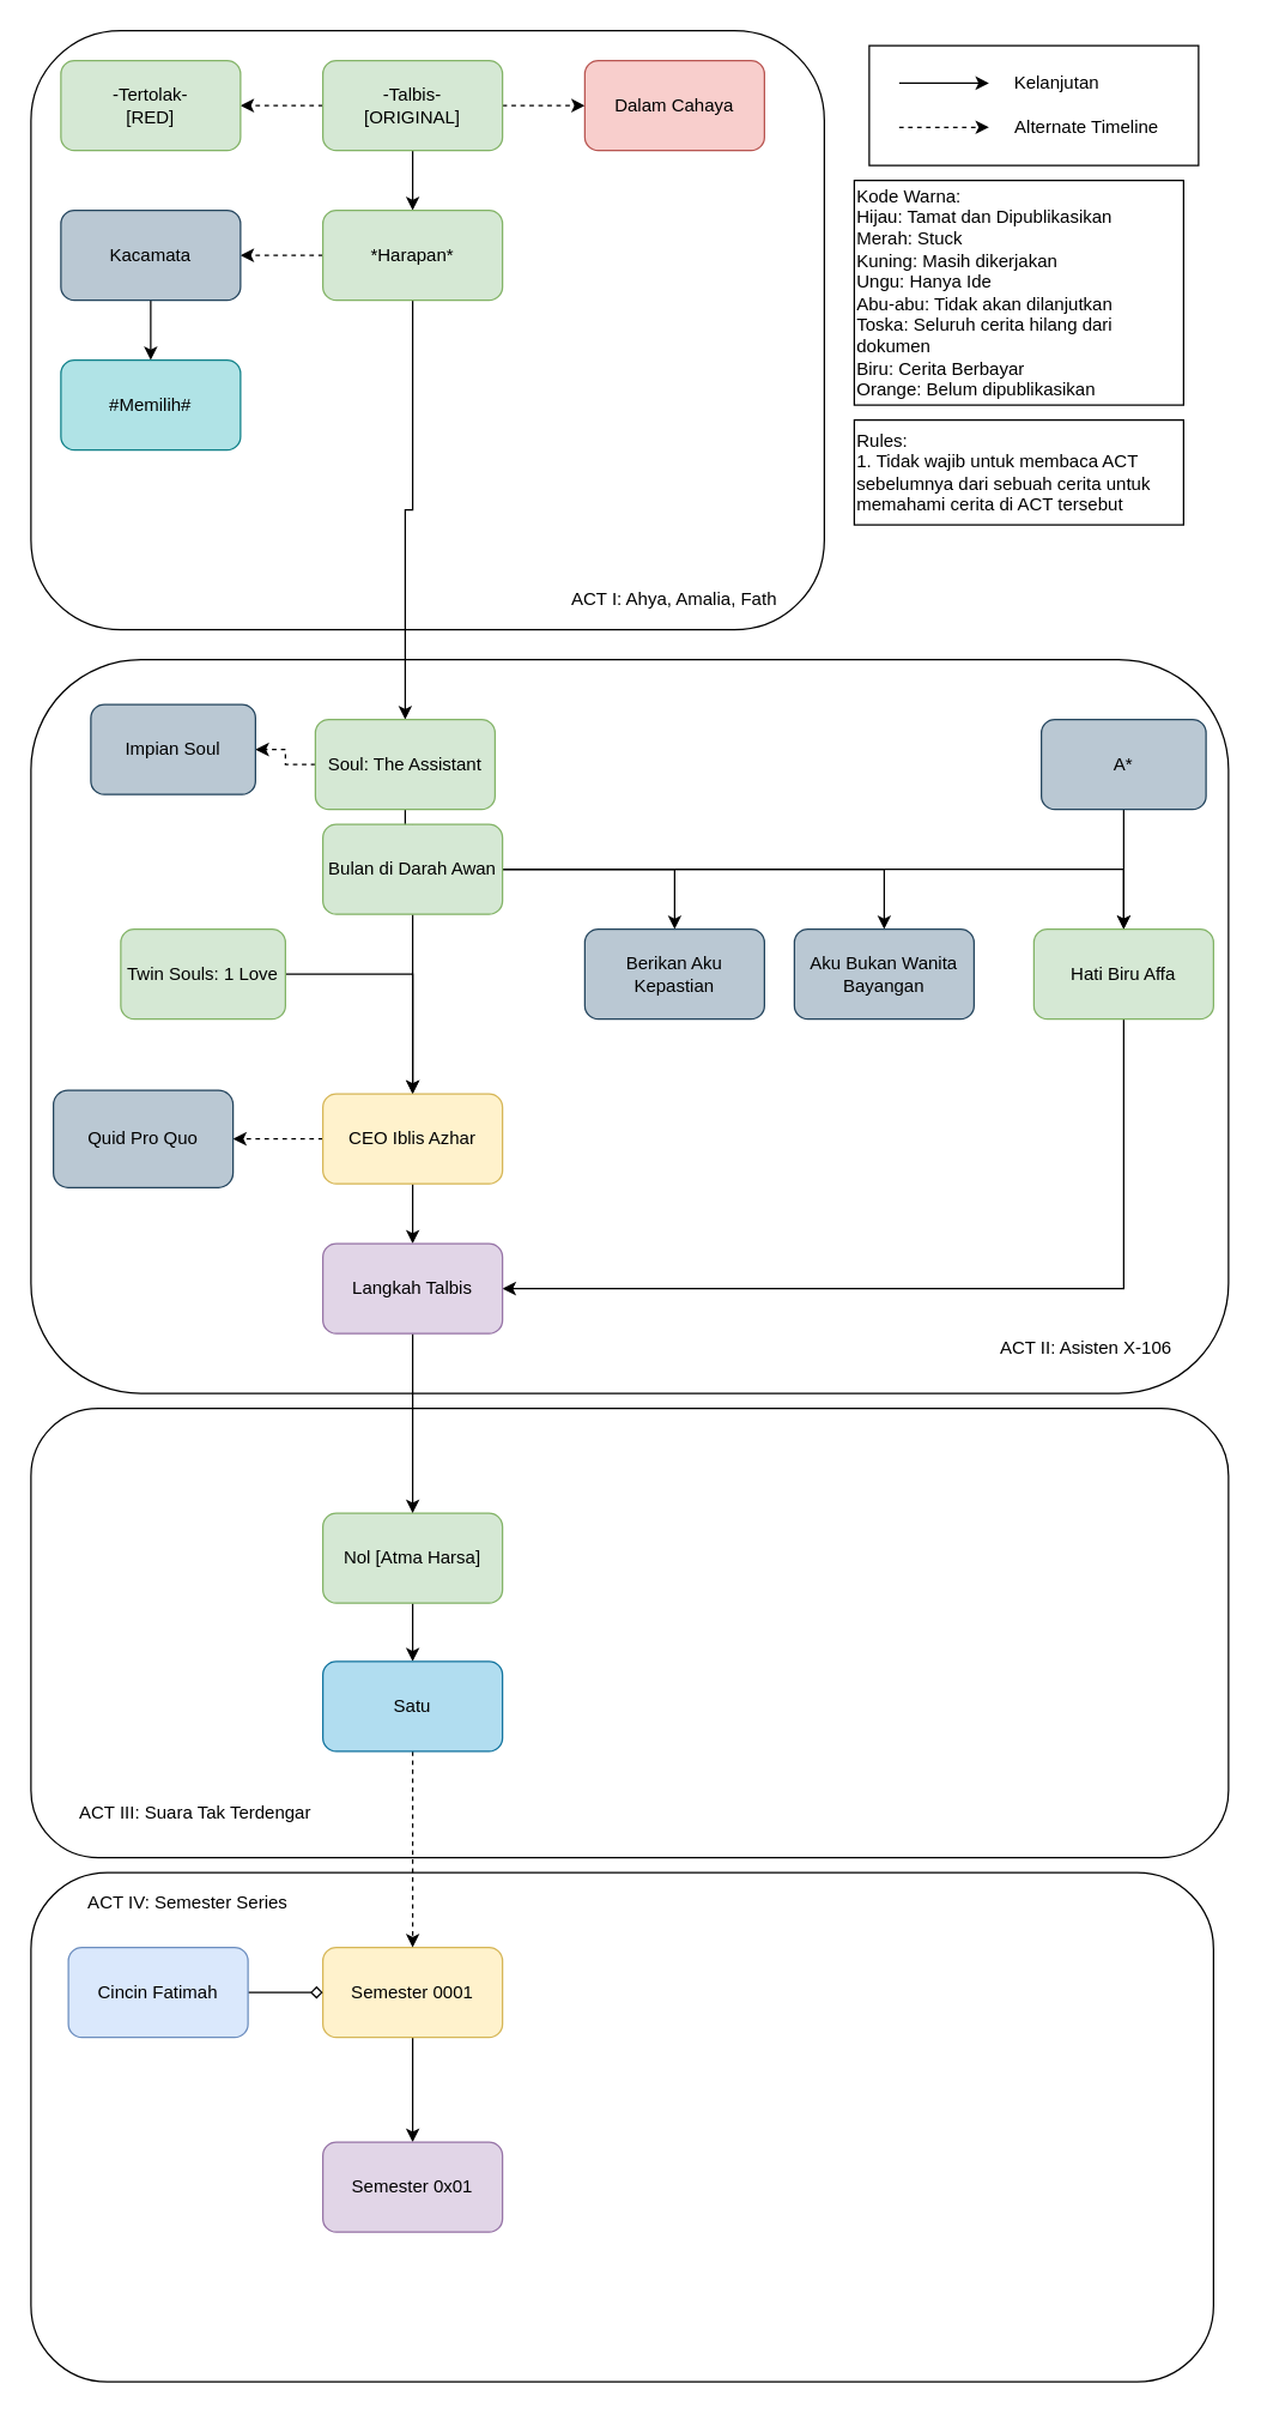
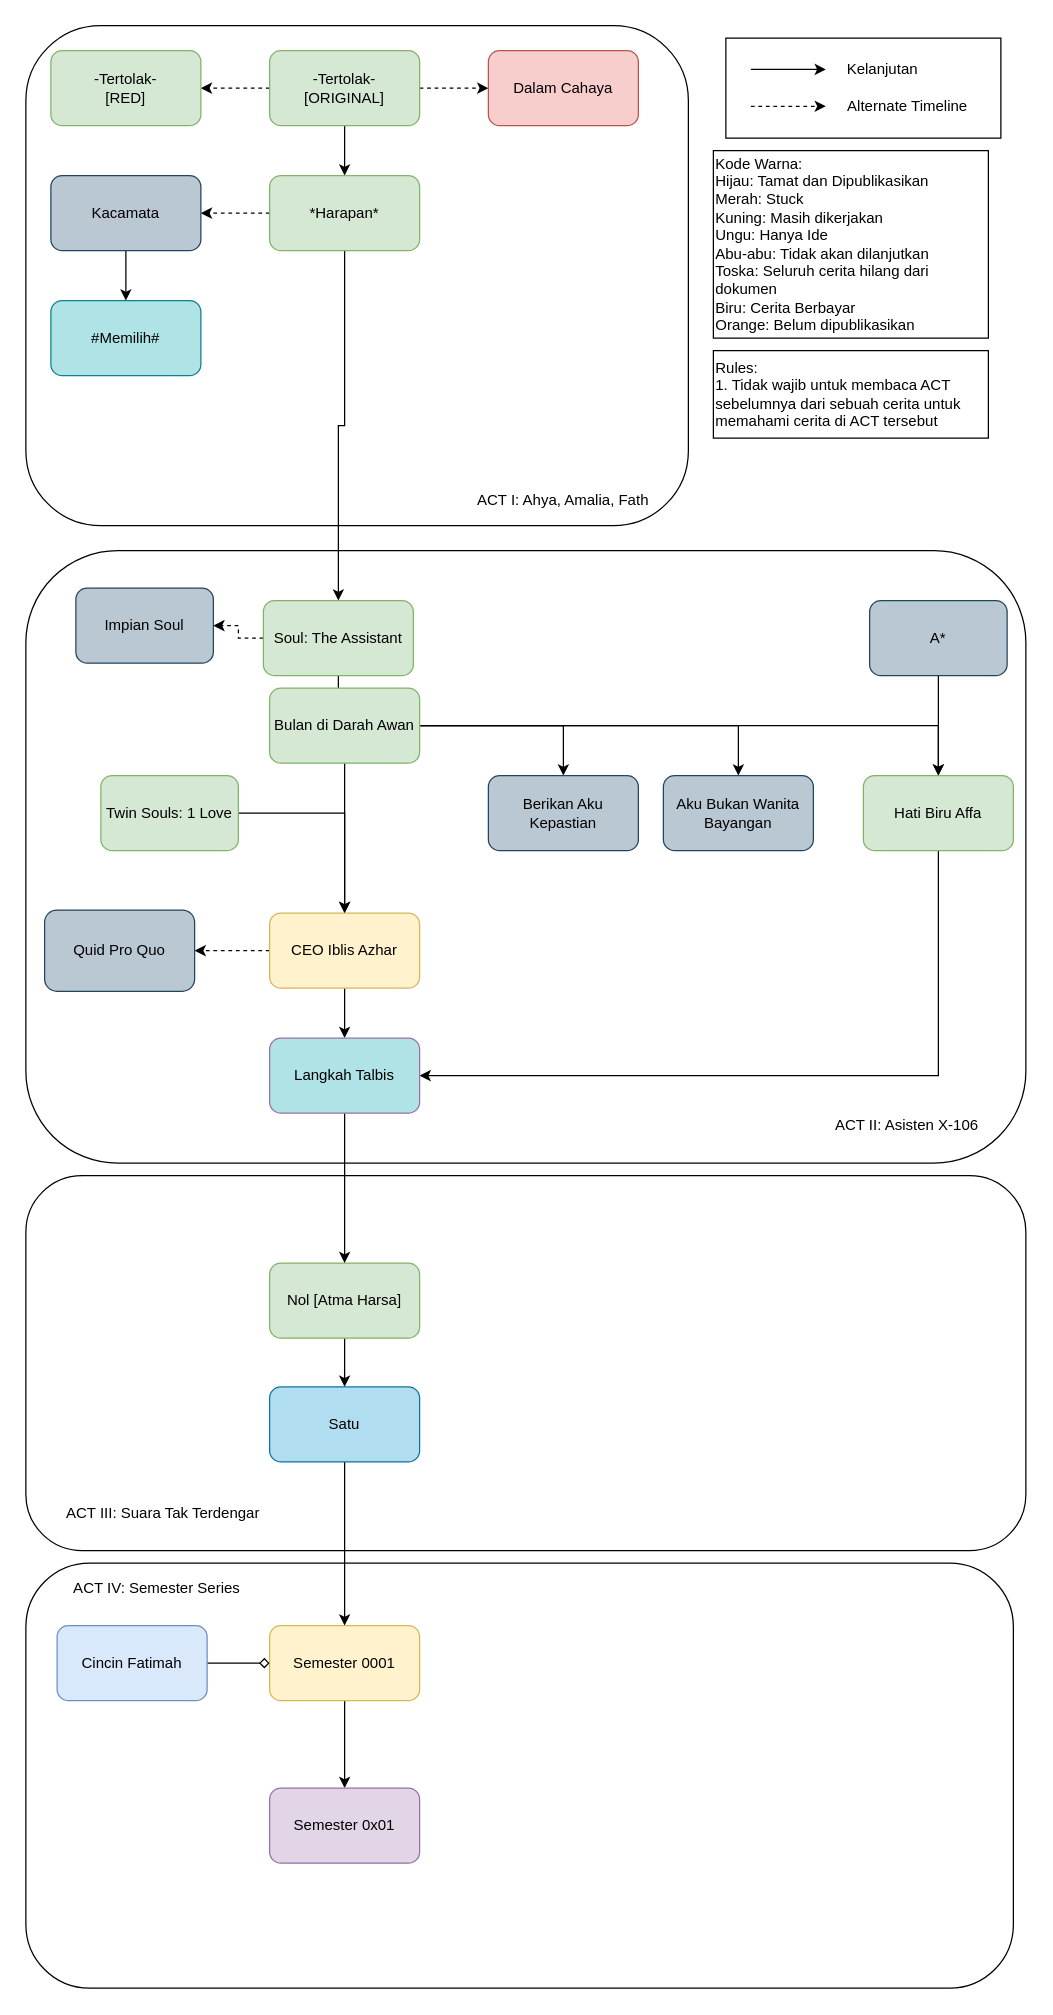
  <mxCell id="0" />
  <mxCell id="1" parent="0" />
  <mxCell id="2" value="" style="rounded=1;whiteSpace=wrap;html=1;" vertex="1" parent="1"><mxGeometry x="20" y="1250" width="790" height="340" as="geometry" /></mxCell>
  <mxCell id="3" value="" style="rounded=1;whiteSpace=wrap;html=1;" vertex="1" parent="1"><mxGeometry x="20" y="940" width="800" height="300" as="geometry" /></mxCell>
  <mxCell id="4" value="" style="rounded=1;whiteSpace=wrap;html=1;" vertex="1" parent="1"><mxGeometry x="20" y="440" width="800" height="490" as="geometry" /></mxCell>
  <mxCell id="5" value="" style="rounded=1;whiteSpace=wrap;html=1;" vertex="1" parent="1"><mxGeometry x="20" y="20" width="530" height="400" as="geometry" /></mxCell>
  <mxCell id="6" style="edgeStyle=orthogonalEdgeStyle;rounded=0;orthogonalLoop=1;jettySize=auto;html=1;" edge="1" parent="1" source="9" target="12"><mxGeometry relative="1" as="geometry" /></mxCell>
  <mxCell id="7" style="edgeStyle=orthogonalEdgeStyle;rounded=0;orthogonalLoop=1;jettySize=auto;html=1;dashed=1;" edge="1" parent="1" source="9" target="28"><mxGeometry relative="1" as="geometry" /></mxCell>
  <mxCell id="8" style="edgeStyle=orthogonalEdgeStyle;rounded=0;orthogonalLoop=1;jettySize=auto;html=1;dashed=1;" edge="1" parent="1" source="9" target="38"><mxGeometry relative="1" as="geometry" /></mxCell>
- <mxCell id="9" value="-Talbis-&lt;br&gt;[ORIGINAL]" style="rounded=1;whiteSpace=wrap;html=1;fillColor=#d5e8d4;strokeColor=#82b366;" vertex="1" parent="1"><mxGeometry x="215" y="40" width="120" height="60" as="geometry" /></mxCell>
+ <mxCell id="9" value="-Tertolak-&lt;br&gt;[ORIGINAL]" style="rounded=1;whiteSpace=wrap;html=1;fillColor=#d5e8d4;strokeColor=#82b366;" vertex="1" parent="1"><mxGeometry x="215" y="40" width="120" height="60" as="geometry" /></mxCell>
  <mxCell id="10" style="edgeStyle=orthogonalEdgeStyle;rounded=1;orthogonalLoop=1;jettySize=auto;html=1;endArrow=classic;endFill=1;dashed=1;" edge="1" parent="1" source="12" target="32"><mxGeometry relative="1" as="geometry" /></mxCell>
  <mxCell id="11" style="edgeStyle=orthogonalEdgeStyle;rounded=0;orthogonalLoop=1;jettySize=auto;html=1;entryX=0.5;entryY=0;entryDx=0;entryDy=0;" edge="1" parent="1" source="12" target="15"><mxGeometry relative="1" as="geometry" /></mxCell>
  <mxCell id="12" value="*Harapan*" style="rounded=1;whiteSpace=wrap;html=1;fillColor=#d5e8d4;strokeColor=#82b366;" vertex="1" parent="1"><mxGeometry x="215" y="140" width="120" height="60" as="geometry" /></mxCell>
  <mxCell id="13" style="edgeStyle=orthogonalEdgeStyle;rounded=0;orthogonalLoop=1;jettySize=auto;html=1;" edge="1" parent="1" source="15" target="20"><mxGeometry relative="1" as="geometry" /></mxCell>
  <mxCell id="14" style="edgeStyle=orthogonalEdgeStyle;rounded=0;orthogonalLoop=1;jettySize=auto;html=1;dashed=1;" edge="1" parent="1" source="15" target="60"><mxGeometry relative="1" as="geometry" /></mxCell>
  <mxCell id="15" value="Soul: The Assistant" style="rounded=1;whiteSpace=wrap;html=1;fillColor=#d5e8d4;strokeColor=#82b366;" vertex="1" parent="1"><mxGeometry x="210" y="480" width="120" height="60" as="geometry" /></mxCell>
  <mxCell id="16" style="edgeStyle=orthogonalEdgeStyle;rounded=0;orthogonalLoop=1;jettySize=auto;html=1;" edge="1" parent="1" source="20" target="25"><mxGeometry relative="1" as="geometry" /></mxCell>
  <mxCell id="17" style="edgeStyle=orthogonalEdgeStyle;rounded=0;orthogonalLoop=1;jettySize=auto;html=1;" edge="1" parent="1" source="20" target="53"><mxGeometry relative="1" as="geometry" /></mxCell>
  <mxCell id="18" style="edgeStyle=orthogonalEdgeStyle;rounded=0;orthogonalLoop=1;jettySize=auto;html=1;" edge="1" parent="1" source="20" target="56"><mxGeometry relative="1" as="geometry" /></mxCell>
  <mxCell id="19" style="edgeStyle=orthogonalEdgeStyle;rounded=0;orthogonalLoop=1;jettySize=auto;html=1;" edge="1" parent="1" source="20" target="22"><mxGeometry relative="1" as="geometry" /></mxCell>
  <mxCell id="20" value="Bulan di Darah Awan" style="rounded=1;whiteSpace=wrap;html=1;fillColor=#d5e8d4;strokeColor=#82b366;" vertex="1" parent="1"><mxGeometry x="215" y="550" width="120" height="60" as="geometry" /></mxCell>
  <mxCell id="21" value="" style="edgeStyle=orthogonalEdgeStyle;rounded=0;orthogonalLoop=1;jettySize=auto;html=1;" edge="1" parent="1" source="22" target="55"><mxGeometry relative="1" as="geometry"><Array as="points"><mxPoint x="750" y="860" /><mxPoint x="590" y="860" /></Array></mxGeometry></mxCell>
  <mxCell id="22" value="Hati Biru Affa" style="rounded=1;whiteSpace=wrap;html=1;fillColor=#d5e8d4;strokeColor=#82b366;" vertex="1" parent="1"><mxGeometry x="690" y="620" width="120" height="60" as="geometry" /></mxCell>
  <mxCell id="23" style="edgeStyle=orthogonalEdgeStyle;rounded=0;orthogonalLoop=1;jettySize=auto;html=1;dashed=1;" edge="1" parent="1" source="25" target="35"><mxGeometry relative="1" as="geometry" /></mxCell>
  <mxCell id="24" value="" style="edgeStyle=orthogonalEdgeStyle;rounded=0;orthogonalLoop=1;jettySize=auto;html=1;" edge="1" parent="1" source="25" target="55"><mxGeometry relative="1" as="geometry" /></mxCell>
  <mxCell id="25" value="CEO Iblis Azhar" style="rounded=1;whiteSpace=wrap;html=1;fillColor=#fff2cc;strokeColor=#d6b656;" vertex="1" parent="1"><mxGeometry x="215" y="730" width="120" height="60" as="geometry" /></mxCell>
  <mxCell id="26" value="" style="edgeStyle=orthogonalEdgeStyle;rounded=0;orthogonalLoop=1;jettySize=auto;html=1;" edge="1" parent="1" source="27" target="37"><mxGeometry relative="1" as="geometry" /></mxCell>
  <mxCell id="27" value="Nol [Atma Harsa]" style="rounded=1;whiteSpace=wrap;html=1;fillColor=#d5e8d4;strokeColor=#82b366;" vertex="1" parent="1"><mxGeometry x="215" y="1010" width="120" height="60" as="geometry" /></mxCell>
  <mxCell id="28" value="Dalam Cahaya" style="rounded=1;whiteSpace=wrap;html=1;fillColor=#f8cecc;strokeColor=#b85450;" vertex="1" parent="1"><mxGeometry x="390" y="40" width="120" height="60" as="geometry" /></mxCell>
  <mxCell id="29" style="edgeStyle=orthogonalEdgeStyle;rounded=0;orthogonalLoop=1;jettySize=auto;html=1;" edge="1" parent="1" source="30" target="22"><mxGeometry relative="1" as="geometry" /></mxCell>
  <mxCell id="30" value="A*" style="rounded=1;whiteSpace=wrap;html=1;fillColor=#bac8d3;strokeColor=#23445d;" vertex="1" parent="1"><mxGeometry x="695" y="480" width="110" height="60" as="geometry" /></mxCell>
  <mxCell id="31" value="" style="edgeStyle=orthogonalEdgeStyle;rounded=0;orthogonalLoop=1;jettySize=auto;html=1;" edge="1" parent="1" source="32" target="47"><mxGeometry relative="1" as="geometry" /></mxCell>
  <mxCell id="32" value="Kacamata" style="rounded=1;whiteSpace=wrap;html=1;fillColor=#bac8d3;strokeColor=#23445d;" vertex="1" parent="1"><mxGeometry x="40" y="140" width="120" height="60" as="geometry" /></mxCell>
  <mxCell id="33" value="" style="edgeStyle=orthogonalEdgeStyle;rounded=0;orthogonalLoop=1;jettySize=auto;html=1;" edge="1" parent="1" source="34" target="59"><mxGeometry relative="1" as="geometry" /></mxCell>
  <mxCell id="34" value="Semester 0001" style="rounded=1;whiteSpace=wrap;html=1;fillColor=#fff2cc;strokeColor=#d6b656;" vertex="1" parent="1"><mxGeometry x="215" y="1300" width="120" height="60" as="geometry" /></mxCell>
  <mxCell id="35" value="Quid Pro Quo" style="rounded=1;whiteSpace=wrap;html=1;fillColor=#bac8d3;strokeColor=#23445d;" vertex="1" parent="1"><mxGeometry x="35" y="727.5" width="120" height="65" as="geometry" /></mxCell>
- <mxCell id="36" style="edgeStyle=orthogonalEdgeStyle;rounded=0;orthogonalLoop=1;jettySize=auto;html=1;endArrow=classic;endFill=1;dashed=1;" edge="1" parent="1" source="37" target="34"><mxGeometry relative="1" as="geometry" /></mxCell>
+ <mxCell id="36" style="edgeStyle=orthogonalEdgeStyle;rounded=0;orthogonalLoop=1;jettySize=auto;html=1;endArrow=classic;endFill=1;" edge="1" parent="1" source="37" target="34"><mxGeometry relative="1" as="geometry" /></mxCell>
  <mxCell id="37" value="Satu" style="rounded=1;whiteSpace=wrap;html=1;fillColor=#b1ddf0;strokeColor=#10739e;" vertex="1" parent="1"><mxGeometry x="215" y="1109" width="120" height="60" as="geometry" /></mxCell>
  <mxCell id="38" value="-Tertolak-&lt;br&gt;[RED]" style="rounded=1;whiteSpace=wrap;html=1;fillColor=#d5e8d4;strokeColor=#82b366;" vertex="1" parent="1"><mxGeometry x="40" y="40" width="120" height="60" as="geometry" /></mxCell>
  <mxCell id="39" value="" style="group" vertex="1" connectable="0" parent="1"><mxGeometry x="580" y="30" width="220" height="80" as="geometry" /></mxCell>
  <mxCell id="40" value="" style="rounded=0;whiteSpace=wrap;html=1;" vertex="1" parent="39"><mxGeometry width="220" height="80" as="geometry" /></mxCell>
  <mxCell id="41" value="Alternate Timeline" style="text;html=1;align=center;verticalAlign=middle;resizable=0;points=[];autosize=1;" vertex="1" parent="39"><mxGeometry x="90" y="45" width="110" height="20" as="geometry" /></mxCell>
  <mxCell id="42" value="" style="endArrow=classic;html=1;" edge="1" parent="39"><mxGeometry width="50" height="50" relative="1" as="geometry"><mxPoint x="20" y="25" as="sourcePoint" /><mxPoint x="80" y="25" as="targetPoint" /></mxGeometry></mxCell>
  <mxCell id="43" value="Kelanjutan" style="text;html=1;align=center;verticalAlign=middle;resizable=0;points=[];autosize=1;" vertex="1" parent="39"><mxGeometry x="90" y="15" width="70" height="20" as="geometry" /></mxCell>
  <mxCell id="44" value="" style="endArrow=classic;html=1;dashed=1;" edge="1" parent="39"><mxGeometry width="50" height="50" relative="1" as="geometry"><mxPoint x="20" y="54.5" as="sourcePoint" /><mxPoint x="80" y="54.5" as="targetPoint" /></mxGeometry></mxCell>
  <mxCell id="45" style="edgeStyle=orthogonalEdgeStyle;rounded=0;orthogonalLoop=1;jettySize=auto;html=1;" edge="1" parent="1" source="46" target="25"><mxGeometry relative="1" as="geometry" /></mxCell>
  <mxCell id="46" value="Twin Souls: 1 Love" style="rounded=1;whiteSpace=wrap;html=1;fillColor=#d5e8d4;strokeColor=#82b366;" vertex="1" parent="1"><mxGeometry x="80" y="620" width="110" height="60" as="geometry" /></mxCell>
  <mxCell id="47" value="#Memilih#" style="rounded=1;whiteSpace=wrap;html=1;fillColor=#b0e3e6;strokeColor=#0e8088;" vertex="1" parent="1"><mxGeometry x="40" y="240" width="120" height="60" as="geometry" /></mxCell>
  <mxCell id="48" value="Kode Warna:&lt;br&gt;Hijau: Tamat dan Dipublikasikan&lt;br&gt;Merah: Stuck&lt;br&gt;Kuning: Masih dikerjakan&lt;br&gt;Ungu: Hanya Ide&lt;br&gt;Abu-abu: Tidak akan dilanjutkan&lt;br&gt;Toska: Seluruh cerita hilang dari dokumen&lt;br&gt;Biru: Cerita Berbayar&lt;br&gt;Orange: Belum dipublikasikan" style="rounded=0;whiteSpace=wrap;html=1;align=left;" vertex="1" parent="1"><mxGeometry x="570" y="120" width="220" height="150" as="geometry" /></mxCell>
  <mxCell id="49" value="ACT I: Ahya, Amalia, Fath" style="text;html=1;strokeColor=none;fillColor=none;align=center;verticalAlign=middle;whiteSpace=wrap;rounded=0;" vertex="1" parent="1"><mxGeometry x="370" y="390" width="160" height="20" as="geometry" /></mxCell>
  <mxCell id="50" value="ACT II: Asisten X-106" style="text;html=1;strokeColor=none;fillColor=none;align=center;verticalAlign=middle;whiteSpace=wrap;rounded=0;" vertex="1" parent="1"><mxGeometry x="660" y="890" width="130" height="20" as="geometry" /></mxCell>
  <mxCell id="51" value="ACT III: Suara Tak Terdengar" style="text;html=1;strokeColor=none;fillColor=none;align=center;verticalAlign=middle;whiteSpace=wrap;rounded=0;" vertex="1" parent="1"><mxGeometry x="45" y="1200" width="170" height="20" as="geometry" /></mxCell>
  <mxCell id="52" value="ACT IV: Semester Series" style="text;html=1;strokeColor=none;fillColor=none;align=center;verticalAlign=middle;whiteSpace=wrap;rounded=0;" vertex="1" parent="1"><mxGeometry x="35" y="1260" width="180" height="20" as="geometry" /></mxCell>
  <mxCell id="53" value="Berikan Aku Kepastian&lt;span style=&quot;color: rgba(0 , 0 , 0 , 0) ; font-family: monospace ; font-size: 0px&quot;&gt;%3CmxGraphModel%3E%3Croot%3E%3CmxCell%20id%3D%220%22%2F%3E%3CmxCell%20id%3D%221%22%20parent%3D%220%22%2F%3E%3CmxCell%20id%3D%222%22%20value%3D%22Apa%20Kebohongan%20Bisa%20Menjadi%20Kebenaran%3F%22%20style%3D%22rounded%3D1%3BwhiteSpace%3Dwrap%3Bhtml%3D1%3BfillColor%3D%23e1d5e7%3BstrokeColor%3D%239673a6%3B%22%20vertex%3D%221%22%20parent%3D%221%22%3E%3CmxGeometry%20x%3D%22215%22%20y%3D%22820%22%20width%3D%22120%22%20height%3D%2260%22%20as%3D%22geometry%22%2F%3E%3C%2FmxCell%3E%3C%2Froot%3E%3C%2FmxGraphModel%3E&lt;/span&gt;" style="rounded=1;whiteSpace=wrap;html=1;fillColor=#bac8d3;strokeColor=#23445d;" vertex="1" parent="1"><mxGeometry x="390" y="620" width="120" height="60" as="geometry" /></mxCell>
  <mxCell id="54" value="" style="edgeStyle=orthogonalEdgeStyle;rounded=0;orthogonalLoop=1;jettySize=auto;html=1;entryX=0.5;entryY=0;entryDx=0;entryDy=0;" edge="1" parent="1" source="55" target="27"><mxGeometry relative="1" as="geometry" /></mxCell>
- <mxCell id="55" value="Langkah Talbis" style="rounded=1;whiteSpace=wrap;html=1;fillColor=#e1d5e7;strokeColor=#9673a6;" vertex="1" parent="1"><mxGeometry x="215" y="830" width="120" height="60" as="geometry" /></mxCell>
+ <mxCell id="55" value="Langkah Talbis" style="rounded=1;whiteSpace=wrap;html=1;fillColor=#b0e3e6;strokeColor=#9673a6;" vertex="1" parent="1"><mxGeometry x="215" y="830" width="120" height="60" as="geometry" /></mxCell>
  <mxCell id="56" value="Aku Bukan Wanita Bayangan" style="rounded=1;whiteSpace=wrap;html=1;fillColor=#bac8d3;strokeColor=#23445d;" vertex="1" parent="1"><mxGeometry x="530" y="620" width="120" height="60" as="geometry" /></mxCell>
  <mxCell id="57" style="edgeStyle=orthogonalEdgeStyle;rounded=0;orthogonalLoop=1;jettySize=auto;html=1;endArrow=diamond;endFill=0;" edge="1" parent="1" source="58" target="34"><mxGeometry relative="1" as="geometry" /></mxCell>
  <mxCell id="58" value="Cincin Fatimah" style="rounded=1;whiteSpace=wrap;html=1;fillColor=#dae8fc;strokeColor=#6c8ebf;" vertex="1" parent="1"><mxGeometry x="45" y="1300" width="120" height="60" as="geometry" /></mxCell>
  <mxCell id="59" value="Semester 0x01" style="rounded=1;whiteSpace=wrap;html=1;fillColor=#e1d5e7;strokeColor=#9673a6;" vertex="1" parent="1"><mxGeometry x="215" y="1430" width="120" height="60" as="geometry" /></mxCell>
  <mxCell id="60" value="Impian Soul" style="rounded=1;whiteSpace=wrap;html=1;fillColor=#bac8d3;strokeColor=#23445d;" vertex="1" parent="1"><mxGeometry x="60" y="470" width="110" height="60" as="geometry" /></mxCell>
  <mxCell id="61" value="Rules:&lt;br&gt;1. Tidak wajib untuk membaca ACT sebelumnya dari sebuah cerita untuk memahami cerita di ACT tersebut" style="rounded=0;whiteSpace=wrap;html=1;align=left;" vertex="1" parent="1"><mxGeometry x="570" y="280" width="220" height="70" as="geometry" /></mxCell>
